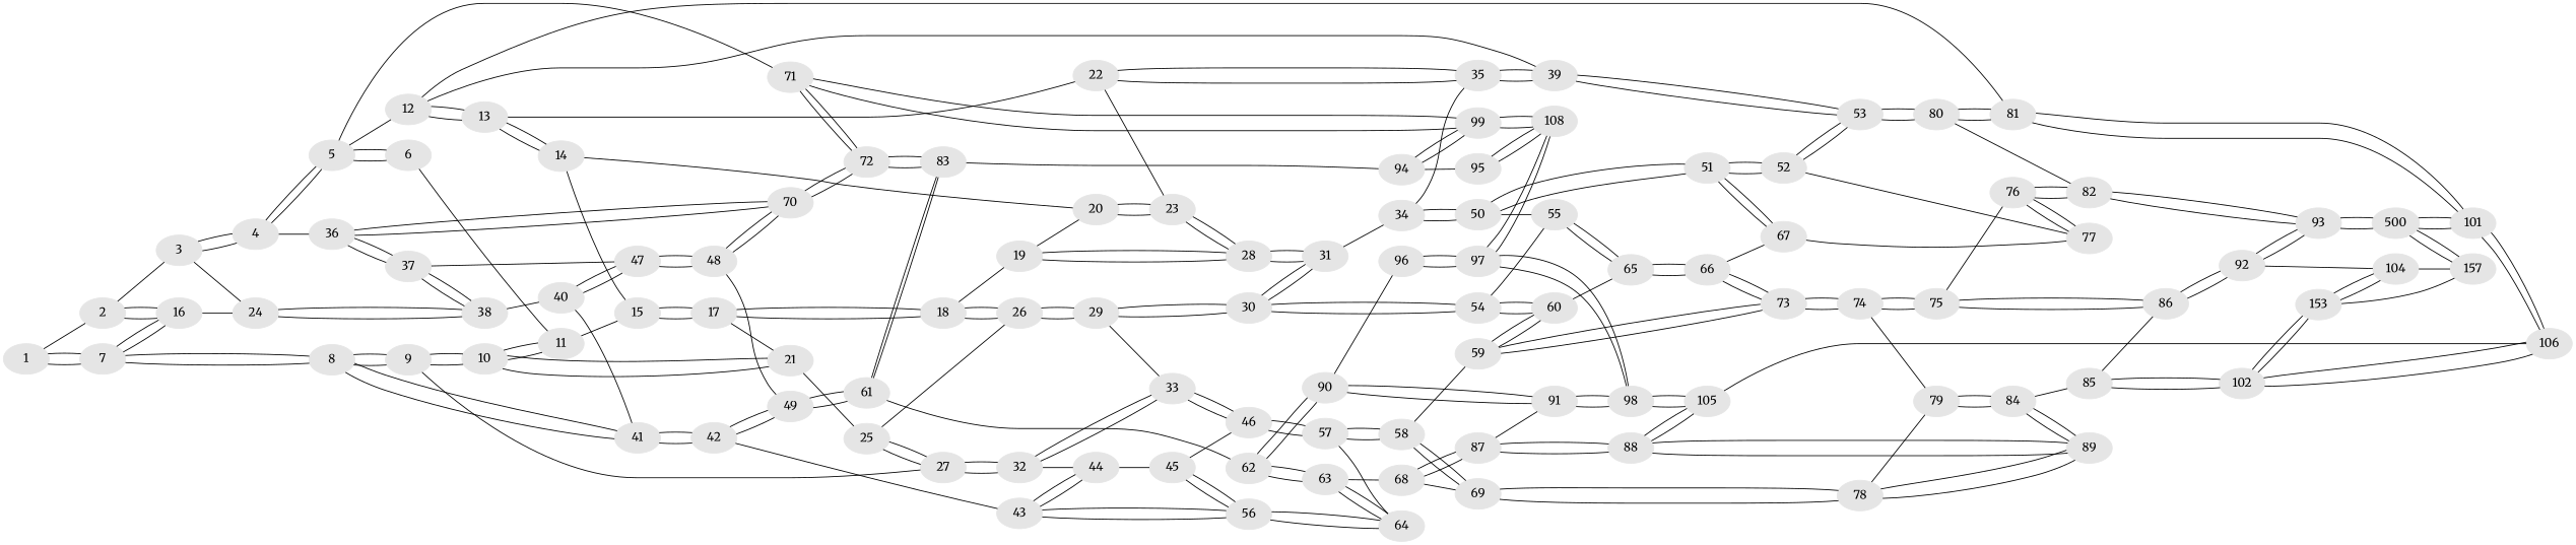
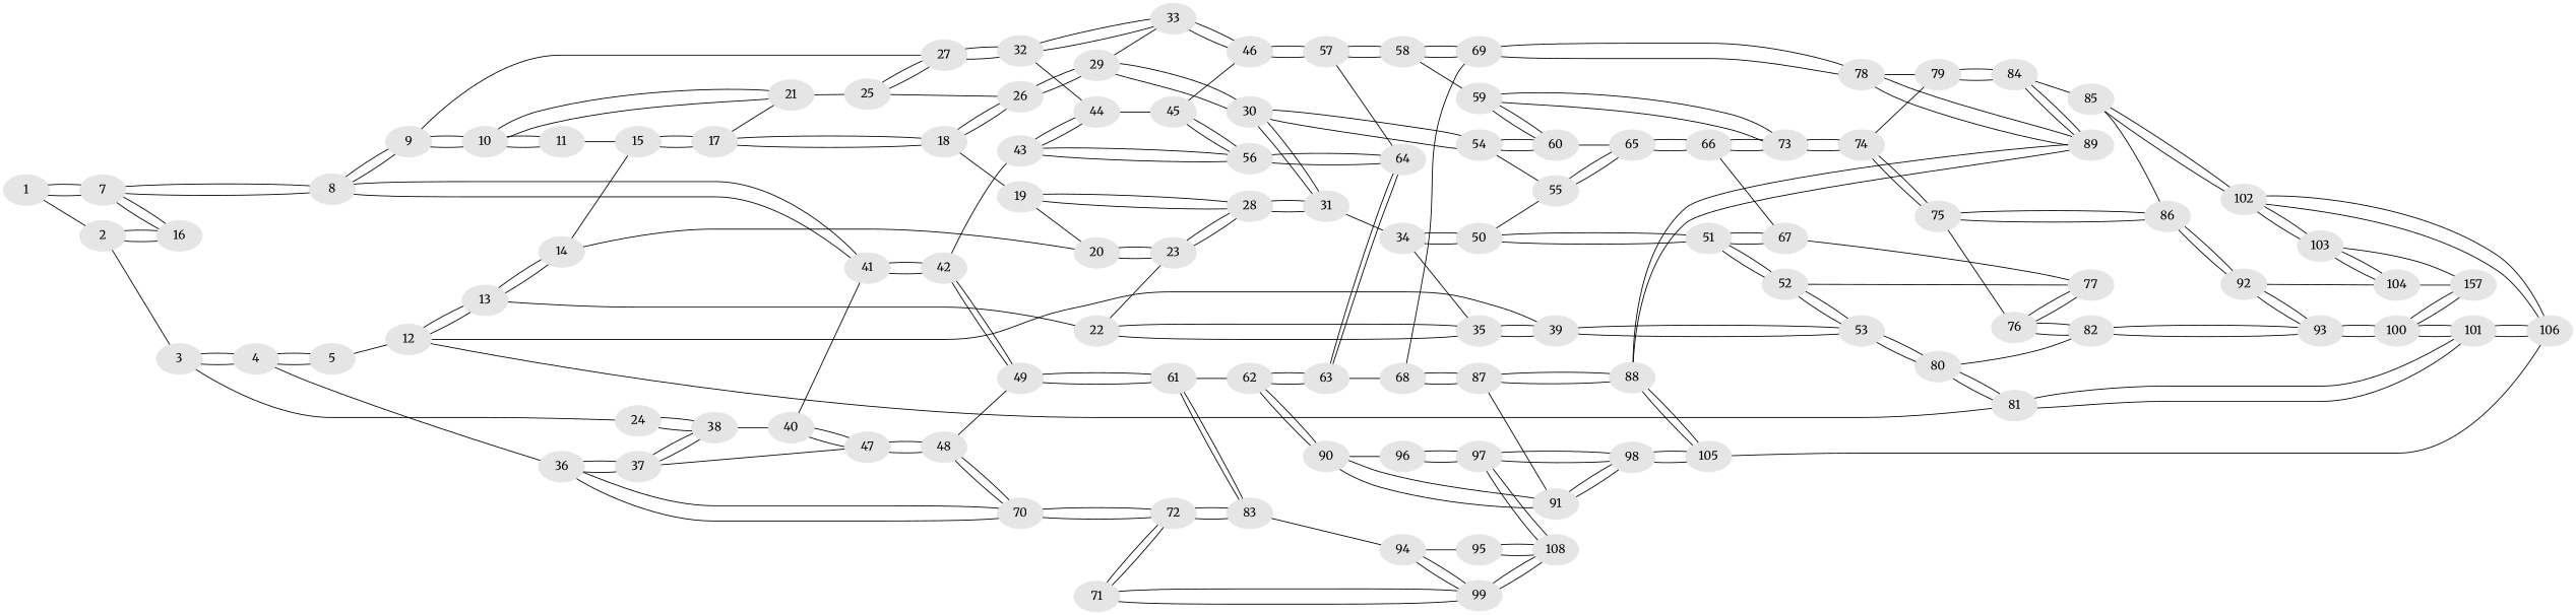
  graph {
    fontname=Merriweather
    rankdir=LR
    node [color=gray90 fontname=Merriweather style=filled]
    edge [fontname=Merriweather]
    1
    2
    7
    3
    16
    8
    4
    24
    5
    36
    38
-   6
    12
    71
    37
    70
    11
    13
    39
    81
    72
    99
    15
    9
    41
    10
    27
    42
    21
    32
    25
    17
    14
    22
    53
    101
    20
    23
    35
    18
    19
    26
    28
    29
    31
    40
    30
    33
    44
    34
    54
    46
    55
    60
    50
    45
    57
    51
    47
    48
    80
    43
    49
    56
    61
    64
    58
    62
    83
    52
    67
    65
    77
    82
    66
    59
    69
    73
    78
    74
    63
    90
    94
    68
    91
    96
    87
    88
    79
    89
    108
    75
    76
    86
    84
    92
    93
    85
    106
-   100 [label=500]
+   100
    95
    102
-   103 [label=153]
+   103
    104
    105
    98
    97
    n108 [label=157]
    1 -- 2
    1 -- 7
    1 -- 7
    2 -- 3
    2 -- 16
    2 -- 16
    7 -- 16
    7 -- 16
    7 -- 8
    7 -- 8
    3 -- 4
    3 -- 4
    3 -- 24
-   16 -- 24
    8 -- 9
    8 -- 9
    8 -- 41
    8 -- 41
    4 -- 5
    4 -- 5
    4 -- 36
    24 -- 38
    24 -- 38
-   5 -- 6
-   5 -- 6
    5 -- 12
-   5 -- 71
    36 -- 37
    36 -- 37
    36 -- 70
    36 -- 70
    38 -- 40
-   6 -- 11
    12 -- 13
    12 -- 13
    12 -- 39
    12 -- 81
    71 -- 72
    71 -- 72
    71 -- 99
    71 -- 99
    37 -- 38
    37 -- 38
    37 -- 47
    70 -- 72
    70 -- 72
    11 -- 15
    13 -- 14
    13 -- 14
    13 -- 22
    39 -- 53
    39 -- 53
    81 -- 101
    81 -- 101
    72 -- 83
    72 -- 83
    99 -- 108
    99 -- 108
    15 -- 17
    15 -- 17
    9 -- 10
    9 -- 10
    9 -- 27
    41 -- 42
    41 -- 42
    10 -- 11
    10 -- 11
    10 -- 21
    10 -- 21
    27 -- 32
    27 -- 32
    42 -- 43
    42 -- 49
    42 -- 49
    21 -- 25
    32 -- 33
    32 -- 33
    32 -- 44
    25 -- 27
    25 -- 27
    25 -- 26
    17 -- 21
    17 -- 18
    17 -- 18
    14 -- 15
    14 -- 20
    22 -- 23
    22 -- 35
    22 -- 35
    53 -- 80
    53 -- 80
    101 -- 106
    101 -- 106
    20 -- 23
    20 -- 23
    23 -- 28
    23 -- 28
    35 -- 39
    35 -- 39
    18 -- 19
    18 -- 26
    18 -- 26
    19 -- 20
    19 -- 28
    19 -- 28
    26 -- 29
    26 -- 29
    28 -- 31
    28 -- 31
    29 -- 30
    29 -- 30
    29 -- 33
    31 -- 34
    40 -- 41
    40 -- 47
    40 -- 47
    30 -- 31
    30 -- 31
    30 -- 54
    30 -- 54
    33 -- 46
    33 -- 46
    44 -- 45
    34 -- 35
    34 -- 50
    34 -- 50
    54 -- 55
    54 -- 60
    54 -- 60
    46 -- 57
    46 -- 57
    55 -- 65
    55 -- 65
    60 -- 65
    50 -- 55
    50 -- 51
    50 -- 51
    45 -- 46
    45 -- 56
    45 -- 56
    57 -- 64
    57 -- 58
    57 -- 58
    51 -- 52
    51 -- 52
    51 -- 67
    51 -- 67
    47 -- 48
    47 -- 48
    48 -- 70
    48 -- 70
    48 -- 49
    80 -- 81
    80 -- 81
    80 -- 82
    43 -- 44
    43 -- 44
    43 -- 56
    43 -- 56
    49 -- 61
    49 -- 61
    56 -- 64
    56 -- 64
    61 -- 62
    61 -- 83
    61 -- 83
    58 -- 59
    58 -- 69
    58 -- 69
    62 -- 63
    62 -- 63
    62 -- 90
    62 -- 90
    83 -- 94
    52 -- 53
    52 -- 53
    52 -- 77
    67 -- 77
    65 -- 66
    65 -- 66
    82 -- 93
    82 -- 93
    66 -- 67
    66 -- 73
    66 -- 73
    59 -- 60
    59 -- 60
    59 -- 73
    59 -- 73
    69 -- 78
    69 -- 78
    73 -- 74
    73 -- 74
    78 -- 79
    78 -- 89
    78 -- 89
    74 -- 79
    74 -- 75
    74 -- 75
    63 -- 64
    63 -- 64
    63 -- 68
    90 -- 91
    90 -- 91
    90 -- 96
    94 -- 99
    94 -- 99
    94 -- 95
    68 -- 69
    68 -- 87
    68 -- 87
    91 -- 98
    91 -- 98
    96 -- 97
    96 -- 97
    87 -- 91
    87 -- 88
    87 -- 88
    88 -- 89
    88 -- 89
    88 -- 105
    88 -- 105
    79 -- 84
    79 -- 84
    75 -- 76
    75 -- 86
    75 -- 86
    76 -- 77
    76 -- 77
    76 -- 82
    76 -- 82
    86 -- 92
    86 -- 92
    84 -- 89
    84 -- 89
    84 -- 85
    92 -- 93
    92 -- 93
    92 -- 104
    93 -- 100
    93 -- 100
    85 -- 86
    85 -- 102
    85 -- 102
    100 -- 101
    100 -- 101
    100 -- n108
    100 -- n108
    95 -- 108
    95 -- 108
    102 -- 106
    102 -- 106
    102 -- 103
    102 -- 103
    103 -- 104
    103 -- 104
    103 -- n108
    104 -- n108
    105 -- 106
    98 -- 105
    98 -- 105
    97 -- 108
    97 -- 108
    97 -- 98
    97 -- 98
  }
